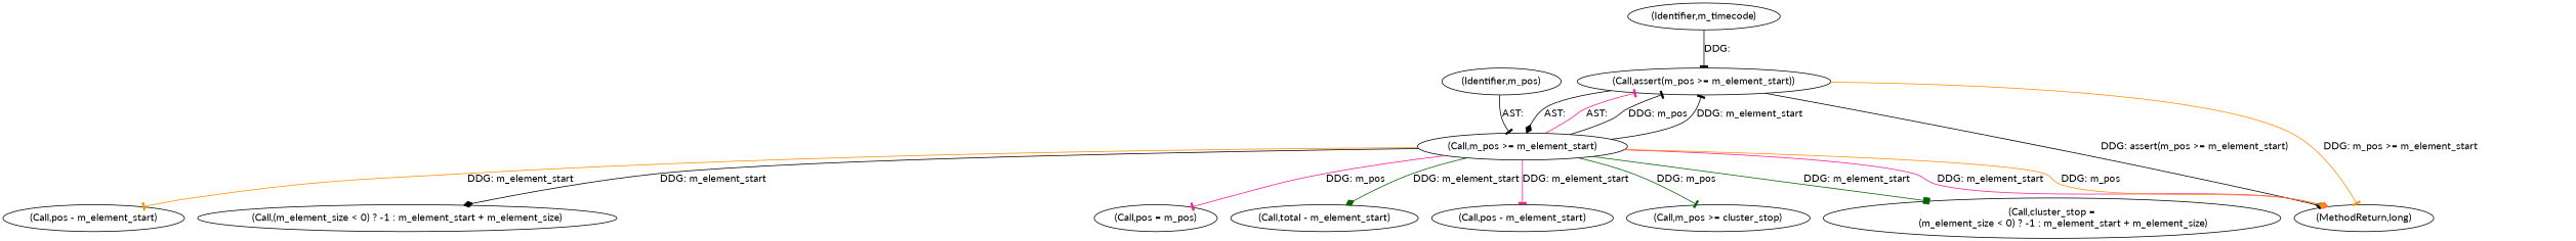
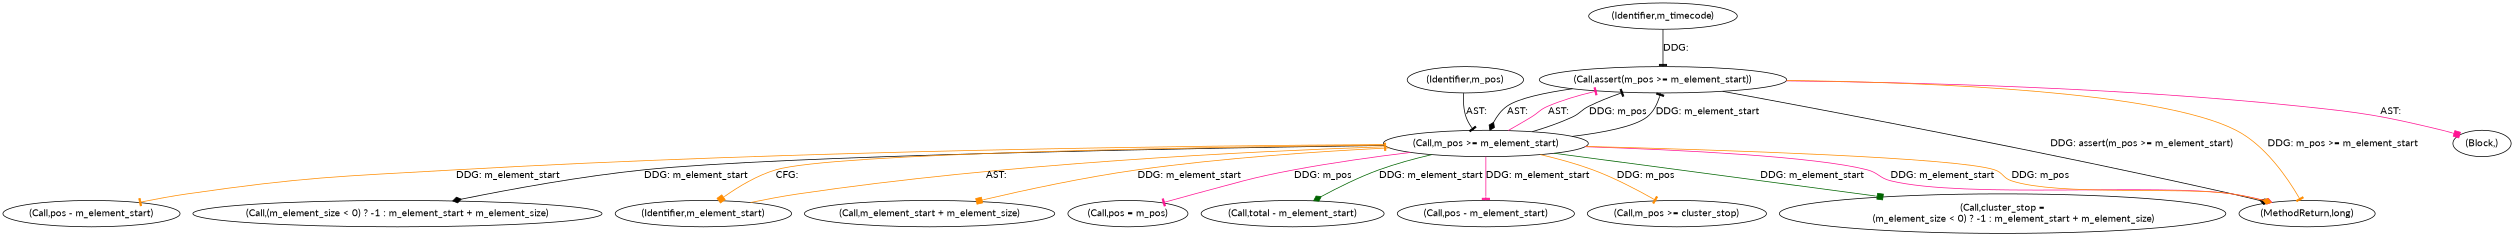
  digraph {
    fontname=Lato
    node [fontname=Lato]
    edge [arrowhead=tee color=black fontname=Lato]
    n1 [label="(Call,assert(m_pos >= m_element_start))"]
    n2 [label="(Call,m_pos >= m_element_start)"]
+   n3 [label="(Block,)"]
    n4 [label="(MethodReturn,long)"]
    n5 [label="(Call,pos - m_element_start)"]
    n6 [label="(Call,(m_element_size < 0) ? -1 : m_element_start + m_element_size)"]
+   n7 [label="(Identifier,m_element_start)"]
+   n8 [label="(Call,m_element_start + m_element_size)"]
    n9 [label="(Call,pos = m_pos)"]
    n10 [label="(Call,total - m_element_start)"]
    n11 [label="(Call,pos - m_element_start)"]
    n12 [label="(Call,m_pos >= cluster_stop)"]
    n13 [label="(Call,cluster_stop =\n        (m_element_size < 0) ? -1 : m_element_start + m_element_size)"]
    n14 [label="(Identifier,m_timecode)"]
    n15 [label="(Identifier,m_pos)"]
    n1 -> n2 [arrowhead=diamond label="AST: "]
+   n1 -> n3 [arrowhead=box color=deeppink label="AST: "]
    n1 -> n4 [arrowhead=diamond label="DDG: assert(m_pos >= m_element_start)"]
    n1 -> n4 [color=darkorange label="DDG: m_pos >= m_element_start"]
    n2 -> n1 [color=deeppink label="AST: "]
    n2 -> n1 [label="DDG: m_pos"]
    n2 -> n1 [label="DDG: m_element_start"]
    n2 -> n4 [arrowhead=diamond color=deeppink label="DDG: m_element_start"]
    n2 -> n4 [arrowhead=diamond color=darkorange label="DDG: m_pos"]
    n2 -> n5 [color=darkorange label="DDG: m_element_start"]
    n2 -> n6 [arrowhead=diamond label="DDG: m_element_start"]
+   n2 -> n7 [arrowhead=box color=darkorange label="CFG: "]
+   n2 -> n8 [arrowhead=box color=darkorange label="DDG: m_element_start"]
    n2 -> n9 [color=deeppink label="DDG: m_pos"]
    n2 -> n10 [arrowhead=diamond color=darkgreen label="DDG: m_element_start"]
    n2 -> n11 [color=deeppink label="DDG: m_element_start"]
-   n2 -> n12 [color=darkgreen label="DDG: m_pos"]
+   n2 -> n12 [color=darkorange label="DDG: m_pos"]
    n2 -> n13 [arrowhead=box color=darkgreen label="DDG: m_element_start"]
+   n7 -> n2 [color=darkorange label="AST: "]
    n14 -> n1 [label="DDG: "]
    n15 -> n2 [label="AST: "]
  }
